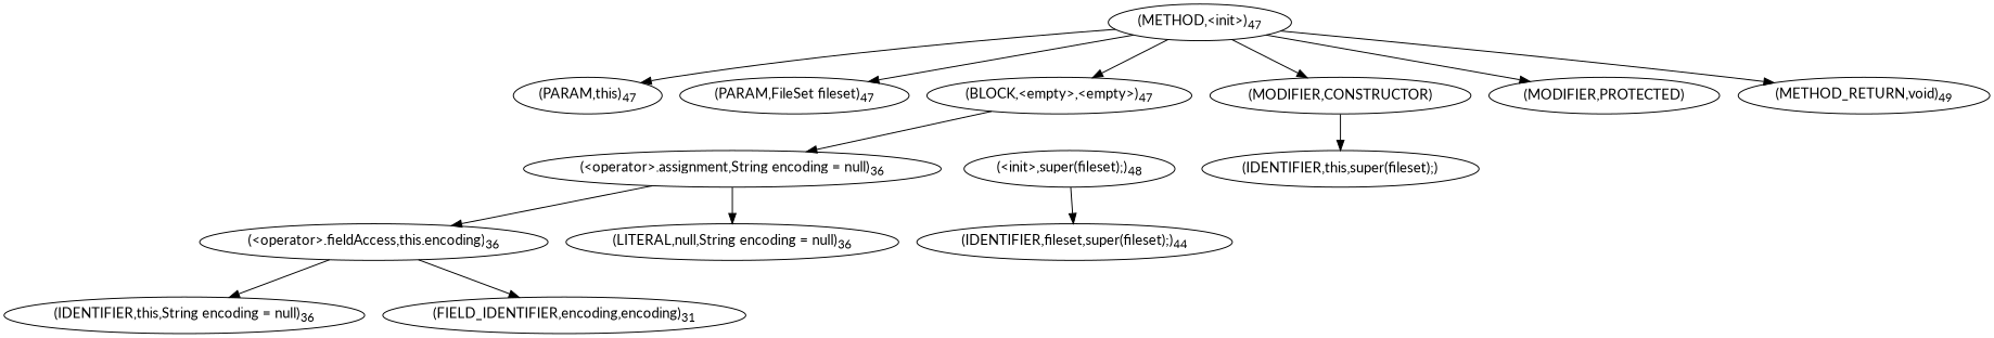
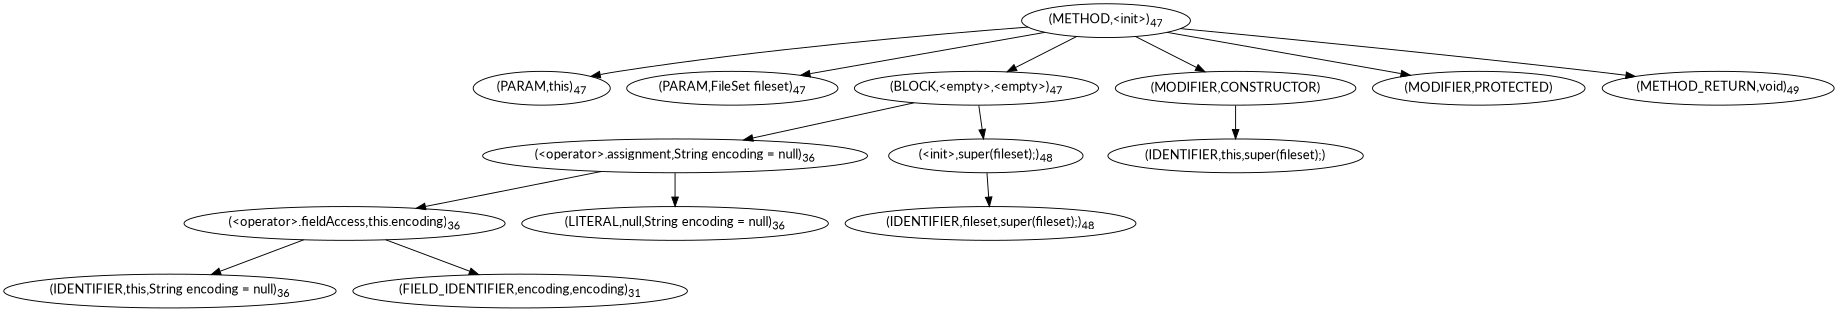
  digraph {
    fontname=Lato
    node [fontname=Lato]
    edge [fontname=Lato]
    n1 [label=<(METHOD,&lt;init&gt;)<SUB>47</SUB>>]
    n2 [label=<(PARAM,this)<SUB>47</SUB>>]
    n3 [label=<(PARAM,FileSet fileset)<SUB>47</SUB>>]
    n4 [label=<(BLOCK,&lt;empty&gt;,&lt;empty&gt;)<SUB>47</SUB>>]
    n5 [label=<(MODIFIER,CONSTRUCTOR)>]
    n6 [label=<(MODIFIER,PROTECTED)>]
    n7 [label=<(METHOD_RETURN,void)<SUB>49</SUB>>]
    n8 [label=<(&lt;operator&gt;.assignment,String encoding = null)<SUB>36</SUB>>]
    n9 [label=<(&lt;init&gt;,super(fileset);)<SUB>48</SUB>>]
    n10 [label=<(IDENTIFIER,this,super(fileset);)>]
    n11 [label=<(&lt;operator&gt;.fieldAccess,this.encoding)<SUB>36</SUB>>]
    n12 [label=<(LITERAL,null,String encoding = null)<SUB>36</SUB>>]
-   n13 [label=<(IDENTIFIER,fileset,super(fileset);)<SUB>44</SUB>>]
+   n13 [label=<(IDENTIFIER,fileset,super(fileset);)<SUB>48</SUB>>]
    n14 [label=<(IDENTIFIER,this,String encoding = null)<SUB>36</SUB>>]
    n15 [label=<(FIELD_IDENTIFIER,encoding,encoding)<SUB>31</SUB>>]
    n1 -> n2
    n1 -> n3
    n1 -> n4
    n1 -> n5
    n1 -> n6
    n1 -> n7
    n4 -> n8
+   n4 -> n9
    n5 -> n10
    n8 -> n11
    n8 -> n12
    n9 -> n13
    n11 -> n14
    n11 -> n15
  }
